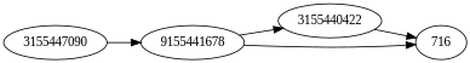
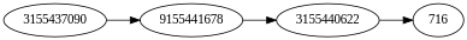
  strict digraph {
    fontname="Liberation Serif"
    rankdir=LR
    node [fontname="Liberation Serif"]
    edge [fontname="Liberation Serif"]
    n1 [label=9155441678]
-   3155447090
-   3155440622 [label=3155440422]
+   3155447090 [label=3155437090]
+   3155440622
    n4 [label=716]
    n1 -> 3155440622
-   n1 -> n4
    3155447090 -> n1
    3155440622 -> n4
  }
